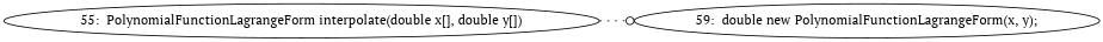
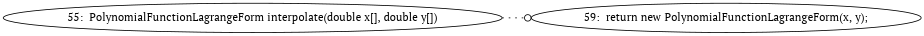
  digraph {
    rankdir=LR
    fontname="PT Serif"
    node [fontname="PT Serif"]
    n1 [label="55:  PolynomialFunctionLagrangeForm interpolate(double x[], double y[])"]
-   n2 [label="59:  double new PolynomialFunctionLagrangeForm(x, y);"]
+   n2 [label="59:  return new PolynomialFunctionLagrangeForm(x, y);"]
    n1 -> n2 [style=dotted arrowhead=odot fontname="PT Serif"]
  }
